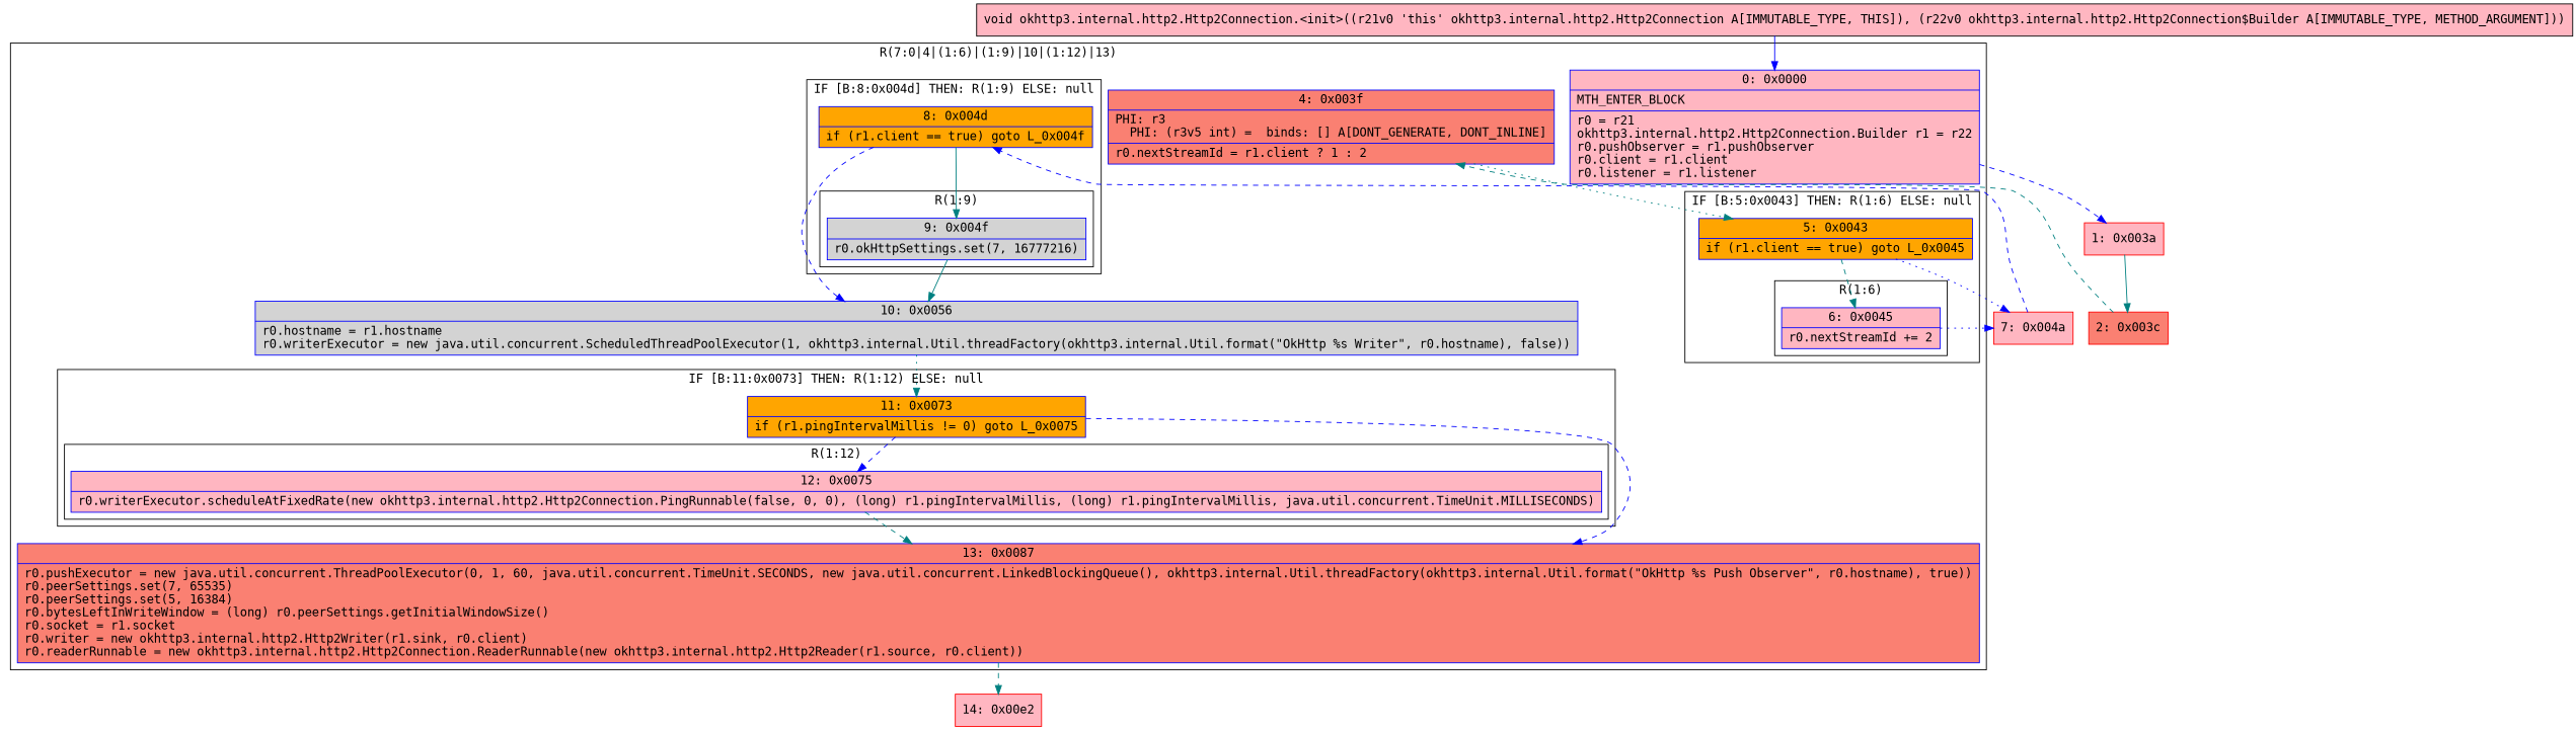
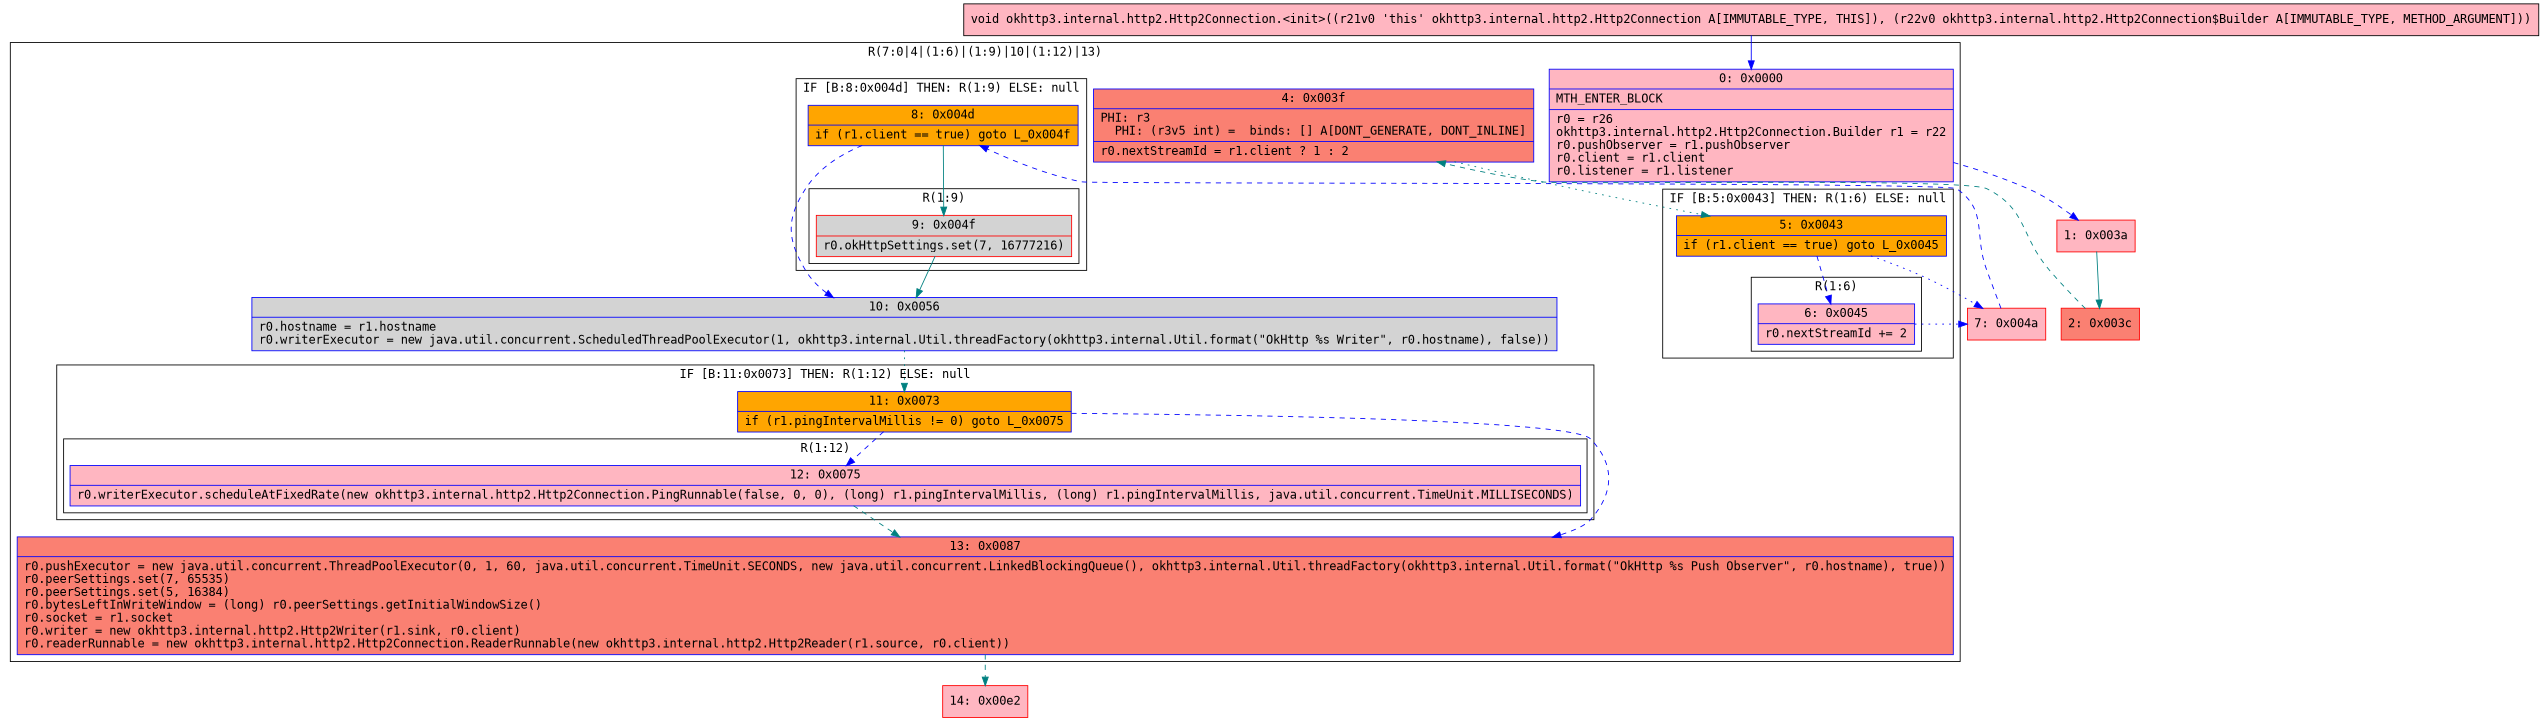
  digraph {
    fontname="DejaVu Sans Mono"
    node [color=blue fillcolor=lightpink fontname="DejaVu Sans Mono" shape=record style=filled]
    edge [color=blue fontname="DejaVu Sans Mono" style=dashed]
    n1 [label="{6\:\ 0x0045|r0.nextStreamId += 2\l}"]
    n2 [fillcolor=orange label="{5\:\ 0x0043|if (r1.client == true) goto L_0x0045\l}"]
-   n3 [fillcolor=lightgrey label="{9\:\ 0x004f|r0.okHttpSettings.set(7, 16777216)\l}"]
+   n3 [color=red fillcolor=lightgrey label="{9\:\ 0x004f|r0.okHttpSettings.set(7, 16777216)\l}"]
    n4 [fillcolor=orange label="{8\:\ 0x004d|if (r1.client == true) goto L_0x004f\l}"]
    n5 [label="{12\:\ 0x0075|r0.writerExecutor.scheduleAtFixedRate(new okhttp3.internal.http2.Http2Connection.PingRunnable(false, 0, 0), (long) r1.pingIntervalMillis, (long) r1.pingIntervalMillis, java.util.concurrent.TimeUnit.MILLISECONDS)\l}"]
    n6 [fillcolor=orange label="{11\:\ 0x0073|if (r1.pingIntervalMillis != 0) goto L_0x0075\l}"]
-   n7 [label="{0\:\ 0x0000|MTH_ENTER_BLOCK\l|r0 = r21\lokhttp3.internal.http2.Http2Connection.Builder r1 = r22\lr0.pushObserver = r1.pushObserver\lr0.client = r1.client\lr0.listener = r1.listener\l}"]
+   n7 [label="{0\:\ 0x0000|MTH_ENTER_BLOCK\l|r0 = r26\lokhttp3.internal.http2.Http2Connection.Builder r1 = r22\lr0.pushObserver = r1.pushObserver\lr0.client = r1.client\lr0.listener = r1.listener\l}"]
    n8 [fillcolor=salmon label="{4\:\ 0x003f|PHI: r3 \l  PHI: (r3v5 int) =  binds: [] A[DONT_GENERATE, DONT_INLINE]\l|r0.nextStreamId = r1.client ? 1 : 2\l}"]
    n9 [fillcolor=lightgrey label="{10\:\ 0x0056|r0.hostname = r1.hostname\lr0.writerExecutor = new java.util.concurrent.ScheduledThreadPoolExecutor(1, okhttp3.internal.Util.threadFactory(okhttp3.internal.Util.format(\"OkHttp %s Writer\", r0.hostname), false))\l}"]
    n10 [fillcolor=salmon label="{13\:\ 0x0087|r0.pushExecutor = new java.util.concurrent.ThreadPoolExecutor(0, 1, 60, java.util.concurrent.TimeUnit.SECONDS, new java.util.concurrent.LinkedBlockingQueue(), okhttp3.internal.Util.threadFactory(okhttp3.internal.Util.format(\"OkHttp %s Push Observer\", r0.hostname), true))\lr0.peerSettings.set(7, 65535)\lr0.peerSettings.set(5, 16384)\lr0.bytesLeftInWriteWindow = (long) r0.peerSettings.getInitialWindowSize()\lr0.socket = r1.socket\lr0.writer = new okhttp3.internal.http2.Http2Writer(r1.sink, r0.client)\lr0.readerRunnable = new okhttp3.internal.http2.Http2Connection.ReaderRunnable(new okhttp3.internal.http2.Http2Reader(r1.source, r0.client))\l}"]
    n11 [color=red label="{7\:\ 0x004a}"]
    n12 [color=red label="{1\:\ 0x003a}"]
    n13 [color=red label="{14\:\ 0x00e2}"]
    n14 [color=red fillcolor=salmon label="{2\:\ 0x003c}"]
    n15 [label="{void okhttp3.internal.http2.Http2Connection.\<init\>((r21v0 'this' okhttp3.internal.http2.Http2Connection A[IMMUTABLE_TYPE, THIS]), (r22v0 okhttp3.internal.http2.Http2Connection$Builder A[IMMUTABLE_TYPE, METHOD_ARGUMENT])) }" color=""]
    subgraph cluster_1 {
      label="R(7:0|4|(1:6)|(1:9)|10|(1:12)|13)"
      n7
      n8
      n9
      n10
      subgraph cluster_2 {
        label="IF [B:5:0x0043] THEN: R(1:6) ELSE: null"
        n2
        subgraph cluster_3 {
          label="R(1:6)"
          n1
        }
      }
      subgraph cluster_4 {
        label="IF [B:8:0x004d] THEN: R(1:9) ELSE: null"
        n4
        subgraph cluster_5 {
          label="R(1:9)"
          n3
        }
      }
      subgraph cluster_6 {
        label="IF [B:11:0x0073] THEN: R(1:12) ELSE: null"
        n6
        subgraph cluster_7 {
          label="R(1:12)"
          n5
        }
      }
    }
    n1 -> n11 [style=dotted]
-   n2 -> n1 [color=teal]
+   n2 -> n1
    n2 -> n11 [style=dotted]
    n3 -> n9 [color=teal style=solid]
    n4 -> n3 [color=teal style=solid]
    n4 -> n9
    n5 -> n10 [color=teal]
    n6 -> n5
    n6 -> n10
    n7 -> n12
    n8 -> n2 [color=teal style=dotted]
    n9 -> n6 [color=teal style=dotted]
    n10 -> n13 [color=teal]
    n11 -> n4
    n12 -> n14 [color=teal style=solid]
    n14 -> n8 [color=teal]
    n15 -> n7 [style=solid]
  }
